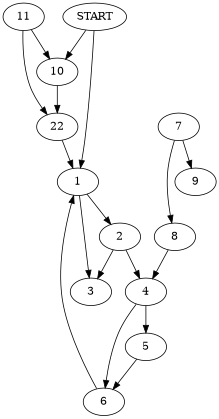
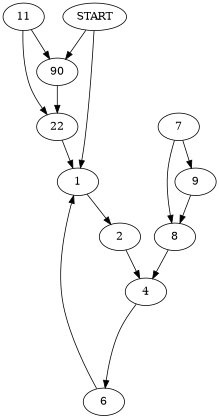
  digraph {
    n1 [label=START]
    1
-   10
+   10 [label=90]
    2
-   3
    7
    8
    9
    n9 [label=22]
    4
-   5
    6
    11
    n1 -> 1
    n1 -> 10
    1 -> 2
-   1 -> 3
    10 -> n9
-   2 -> 3
    2 -> 4
    7 -> 8
    7 -> 9
    8 -> 4
+   9 -> 8
    n9 -> 1
-   4 -> 5
    4 -> 6
-   5 -> 6
    6 -> 1
    11 -> 10
    11 -> n9
  }
